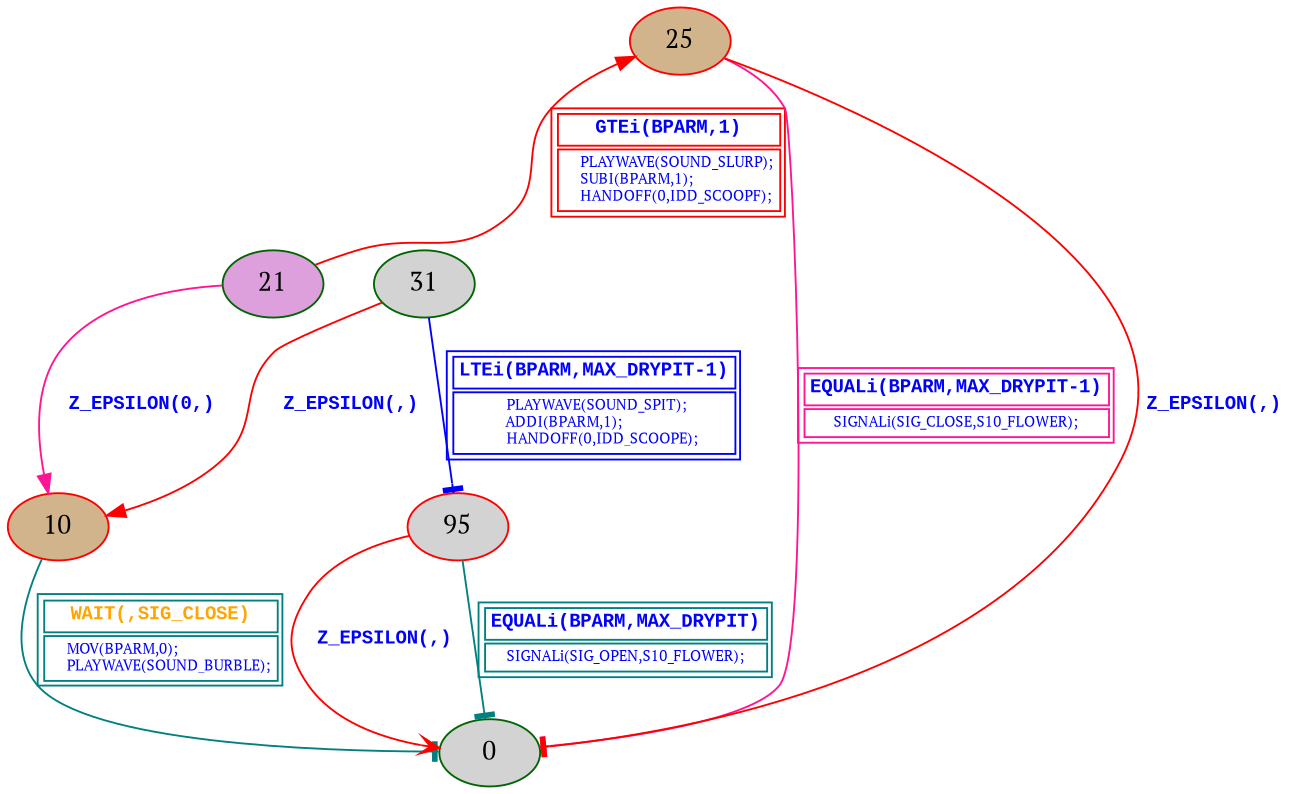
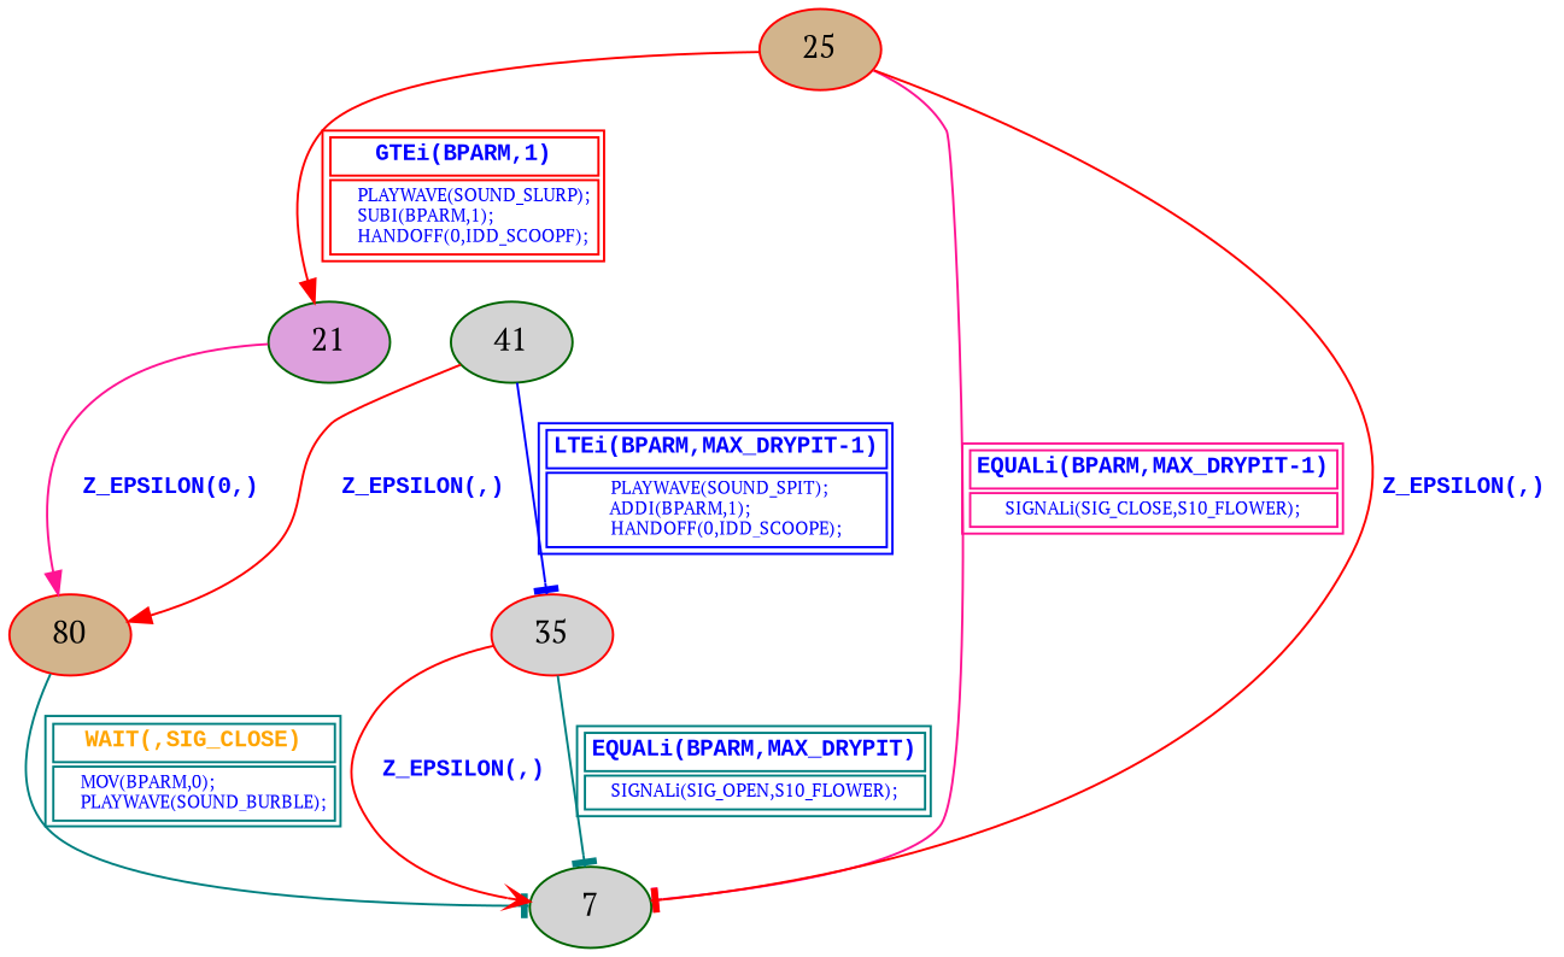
  digraph {
    fontname="PT Serif"
    node [color=red fillcolor=lightgrey fontname="PT Serif" shape=oval style=filled]
    edge [arrowhead=tee color=red fontcolor=blue fontname="PT Serif"]
-   10 [fillcolor=tan]
-   0 [color=darkgreen]
+   10 [fillcolor=tan label=80]
+   0 [color=darkgreen label=7]
    21 [color=darkgreen fillcolor=plum]
    25 [fillcolor=tan]
-   31 [color=darkgreen]
-   35 [label=95]
+   31 [color=darkgreen label=41]
+   35
    10 -> 0 [color=teal fontcolor=orange label=< <table border="1"><tr><td><font face="Courier New" point-size="10"><b>WAIT(,SIG_CLOSE)<br align="left"/></b></font></td></tr> <tr><td><font point-size="8" color ="blue">    MOV(BPARM,0);<br align="left"/>    PLAYWAVE(SOUND_BURBLE);<br align="left"/></font></td></tr></table>>]
    21 -> 10 [arrowhead=normal color=deeppink label=< <table border="0"><tr><td><font face="Courier New" point-size="10"><b>Z_EPSILON(0,)<br align="left"/></b></font></td></tr> </table>>]
-   21 -> 25 [arrowhead=normal label=< <table border="1"><tr><td><font face="Courier New" point-size="10"><b>GTEi(BPARM,1)<br align="left"/></b></font></td></tr> <tr><td><font point-size="8" color ="blue">    PLAYWAVE(SOUND_SLURP);<br align="left"/>    SUBI(BPARM,1);<br align="left"/>    HANDOFF(0,IDD_SCOOPF);<br align="left"/></font></td></tr></table>>]
+   25 -> 21 [arrowhead=normal label=< <table border="1"><tr><td><font face="Courier New" point-size="10"><b>GTEi(BPARM,1)<br align="left"/></b></font></td></tr> <tr><td><font point-size="8" color ="blue">    PLAYWAVE(SOUND_SLURP);<br align="left"/>    SUBI(BPARM,1);<br align="left"/>    HANDOFF(0,IDD_SCOOPF);<br align="left"/></font></td></tr></table>>]
    25 -> 0 [color=deeppink label=< <table border="1"><tr><td><font face="Courier New" point-size="10"><b>EQUALi(BPARM,MAX_DRYPIT-1)<br align="left"/></b></font></td></tr> <tr><td><font point-size="8" color ="blue">SIGNALi(SIG_CLOSE,S10_FLOWER);<br align="left"/></font></td></tr></table>>]
    25 -> 0 [label=< <table border="0"><tr><td><font face="Courier New" point-size="10"><b>Z_EPSILON(,)<br align="left"/></b></font></td></tr> </table>>]
    31 -> 10 [arrowhead=normal label=< <table border="0"><tr><td><font face="Courier New" point-size="10"><b>Z_EPSILON(,)<br align="left"/></b></font></td></tr> </table>>]
    31 -> 35 [color=blue label=< <table border="1"><tr><td><font face="Courier New" point-size="10"><b>LTEi(BPARM,MAX_DRYPIT-1)<br align="left"/></b></font></td></tr> <tr><td><font point-size="8" color ="blue">    PLAYWAVE(SOUND_SPIT);<br align="left"/>    ADDI(BPARM,1);<br align="left"/>    HANDOFF(0,IDD_SCOOPE);<br align="left"/></font></td></tr></table>>]
    35 -> 0 [color=teal label=< <table border="1"><tr><td><font face="Courier New" point-size="10"><b>EQUALi(BPARM,MAX_DRYPIT)<br align="left"/></b></font></td></tr> <tr><td><font point-size="8" color ="blue">SIGNALi(SIG_OPEN,S10_FLOWER);<br align="left"/></font></td></tr></table>>]
    35 -> 0 [arrowhead=vee label=< <table border="0"><tr><td><font face="Courier New" point-size="10"><b>Z_EPSILON(,)<br align="left"/></b></font></td></tr> </table>>]
  }
